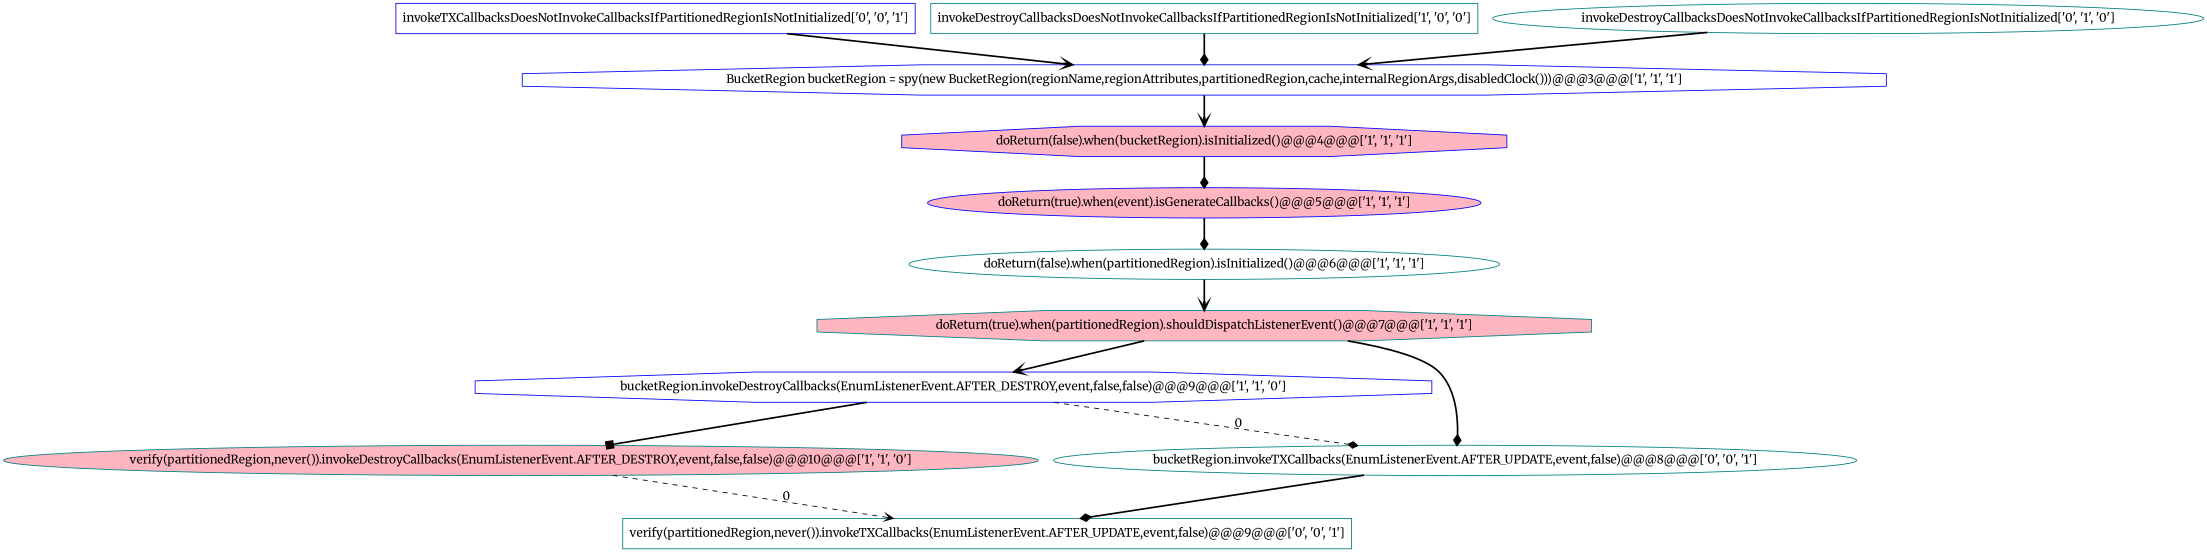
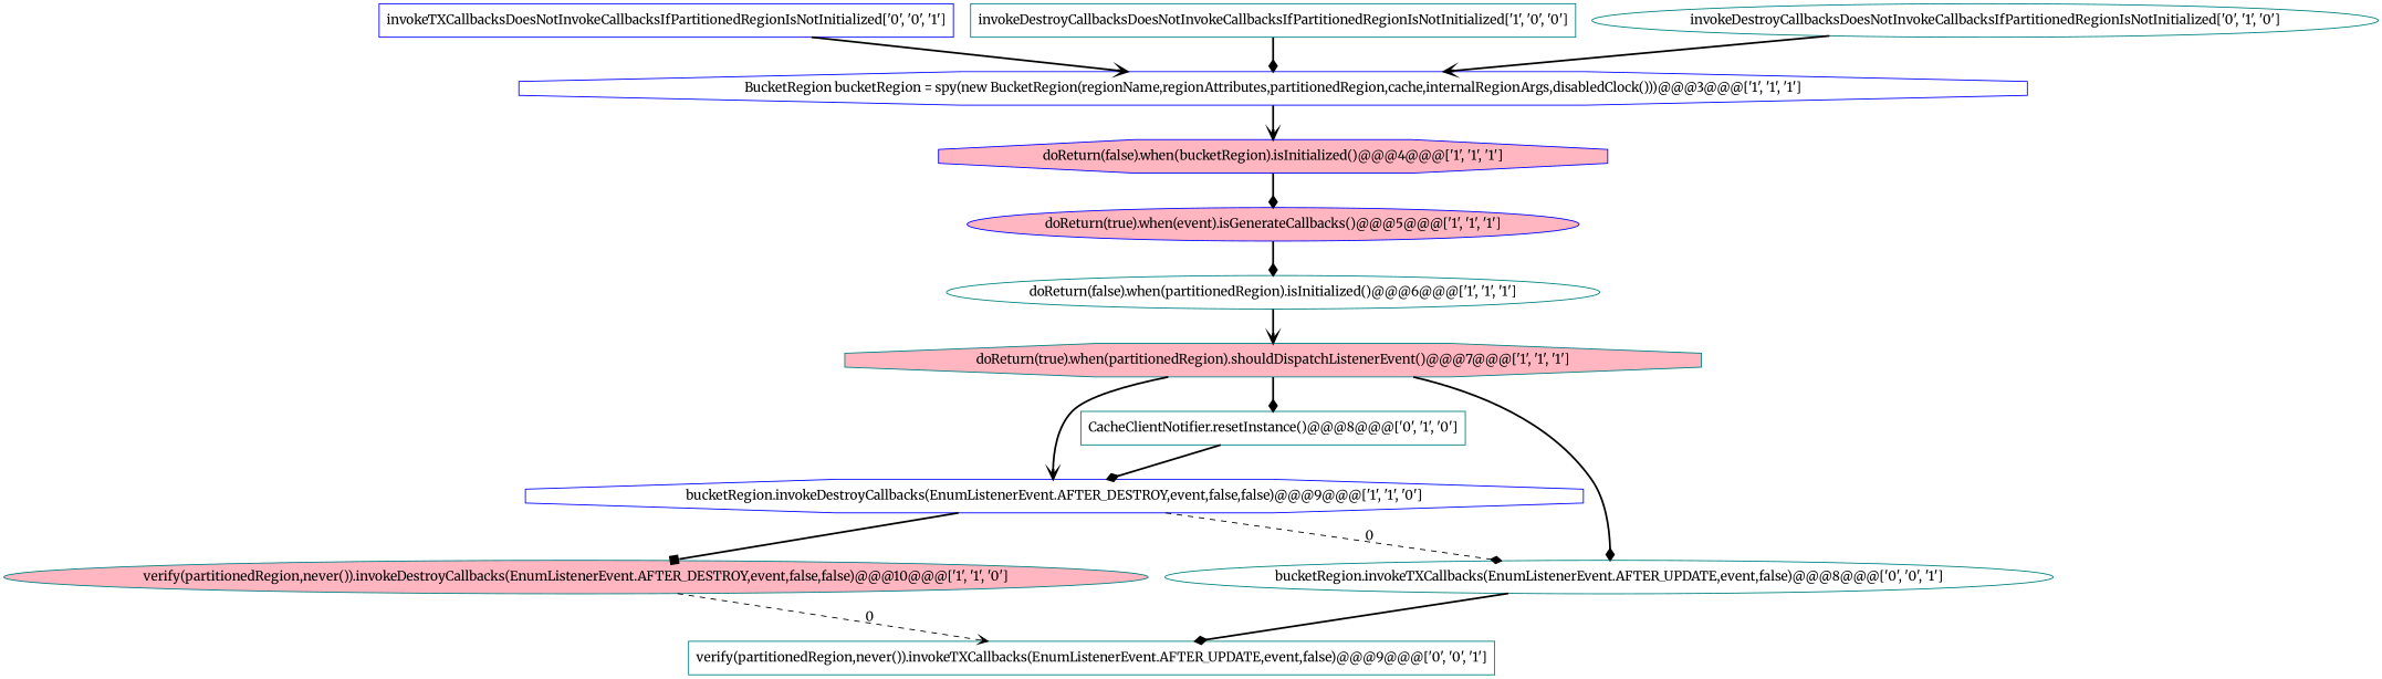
  digraph {
    fontname=Merriweather
    node [fillcolor=white shape=ellipse style=filled color=teal fontname=Merriweather]
    edge [style=bold arrowhead=diamond fontname=Merriweather]
    n1 [label="invokeTXCallbacksDoesNotInvokeCallbacksIfPartitionedRegionIsNotInitialized['0', '0', '1']" shape=box color=blue]
    n2 [label="BucketRegion bucketRegion = spy(new BucketRegion(regionName,regionAttributes,partitionedRegion,cache,internalRegionArgs,disabledClock()))@@@3@@@['1', '1', '1']" shape=octagon color=blue]
    n3 [label="bucketRegion.invokeDestroyCallbacks(EnumListenerEvent.AFTER_DESTROY,event,false,false)@@@9@@@['1', '1', '0']" shape=octagon color=blue]
    n4 [fillcolor=lightpink label="verify(partitionedRegion,never()).invokeDestroyCallbacks(EnumListenerEvent.AFTER_DESTROY,event,false,false)@@@10@@@['1', '1', '0']"]
    n5 [label="bucketRegion.invokeTXCallbacks(EnumListenerEvent.AFTER_UPDATE,event,false)@@@8@@@['0', '0', '1']"]
    n6 [fillcolor=lightpink label="doReturn(true).when(partitionedRegion).shouldDispatchListenerEvent()@@@7@@@['1', '1', '1']" shape=octagon]
+   n7 [label="CacheClientNotifier.resetInstance()@@@8@@@['0', '1', '0']" shape=box]
    n8 [label="doReturn(false).when(partitionedRegion).isInitialized()@@@6@@@['1', '1', '1']"]
    n9 [label="verify(partitionedRegion,never()).invokeTXCallbacks(EnumListenerEvent.AFTER_UPDATE,event,false)@@@9@@@['0', '0', '1']" shape=box]
    n10 [label="invokeDestroyCallbacksDoesNotInvokeCallbacksIfPartitionedRegionIsNotInitialized['1', '0', '0']" shape=box]
    n11 [fillcolor=lightpink label="doReturn(false).when(bucketRegion).isInitialized()@@@4@@@['1', '1', '1']" shape=octagon color=blue]
    n12 [label="invokeDestroyCallbacksDoesNotInvokeCallbacksIfPartitionedRegionIsNotInitialized['0', '1', '0']"]
    n13 [fillcolor=lightpink label="doReturn(true).when(event).isGenerateCallbacks()@@@5@@@['1', '1', '1']" color=blue]
    n1 -> n2 [arrowhead=vee]
    n2 -> n11 [arrowhead=vee]
    n3 -> n4 [arrowhead=box]
    n3 -> n5 [label=0 style=dashed]
    n4 -> n9 [label=0 style=dashed arrowhead=vee]
    n5 -> n9
    n6 -> n3 [arrowhead=vee]
    n6 -> n5
+   n6 -> n7
+   n7 -> n3
    n8 -> n6 [arrowhead=vee]
    n10 -> n2
    n11 -> n13
    n12 -> n2 [arrowhead=vee]
    n13 -> n8
  }
